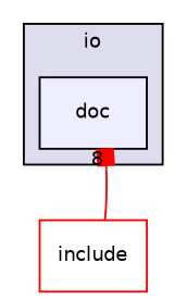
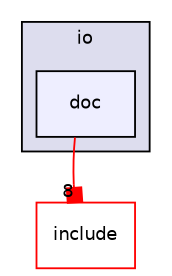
  digraph {
    compound=true
    node [fontname=Helvetica fontsize=10 shape=box style=filled]
    n1 [fillcolor="#eeeeff" label=doc pencolor=black]
    n2 [color=red fillcolor=white label=include]
    subgraph cluster_1 {
      bgcolor="#ddddee"
      fontname=Helvetica
      fontsize=10
      label=io
      pencolor=black
      n1
    }
-   n2 -> n1 [headlabel=8 labeldistance=1.5 labelfontname=Helvetica labelfontsize=10 color=red arrowhead=box]
+   n1 -> n2 [headlabel=8 labeldistance=1.5 labelfontname=Helvetica labelfontsize=10 color=red arrowhead=box]
  }
